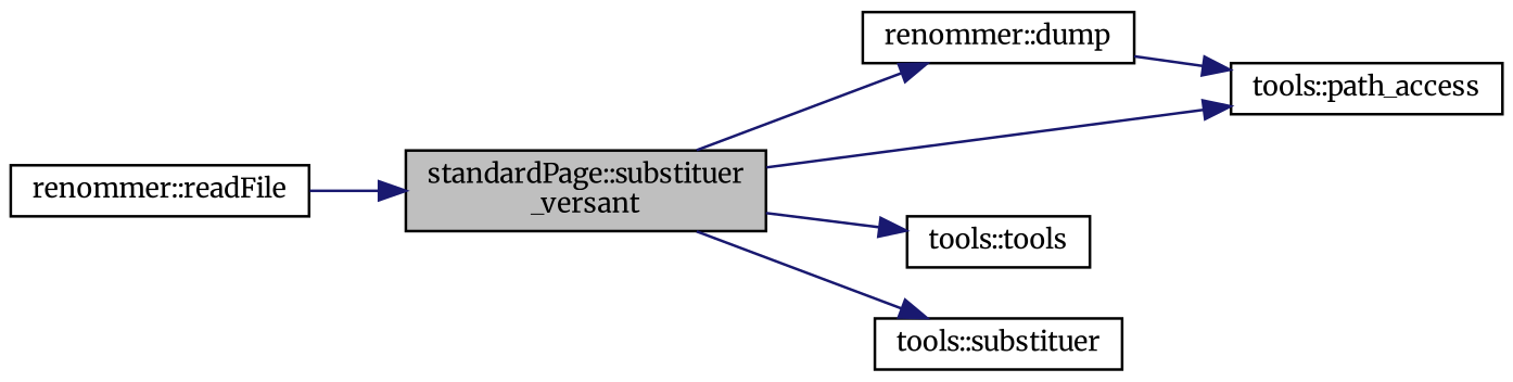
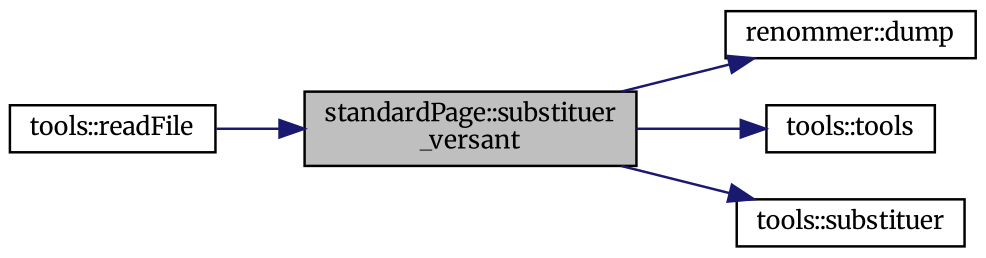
  digraph {
    fontname=Merriweather
    rankdir=LR
    node [color=black fillcolor=white fontname=Merriweather fontsize=10 shape=record style=filled]
    edge [color=midnightblue fontname=Merriweather fontsize=10 labelfontname=Helvetica labelfontsize=10 style=solid]
    n1 [fillcolor=grey75 fontcolor=black height=0.2 label="standardPage::substituer\l_versant" width=0.4]
    n2 [height=0.2 label="renommer::dump" width=0.4]
-   n3 [height=0.2 label="tools::path_access" width=0.4]
    n4 [height=0.2 label="tools::tools" width=0.4]
    n5 [height=0.2 label="tools::substituer" width=0.4]
-   n6 [height=0.2 label="renommer::readFile" width=0.4]
+   n6 [height=0.2 label="tools::readFile" width=0.4]
    n1 -> n2
-   n1 -> n3
    n1 -> n4
    n1 -> n5
-   n2 -> n3
    n6 -> n1
  }
